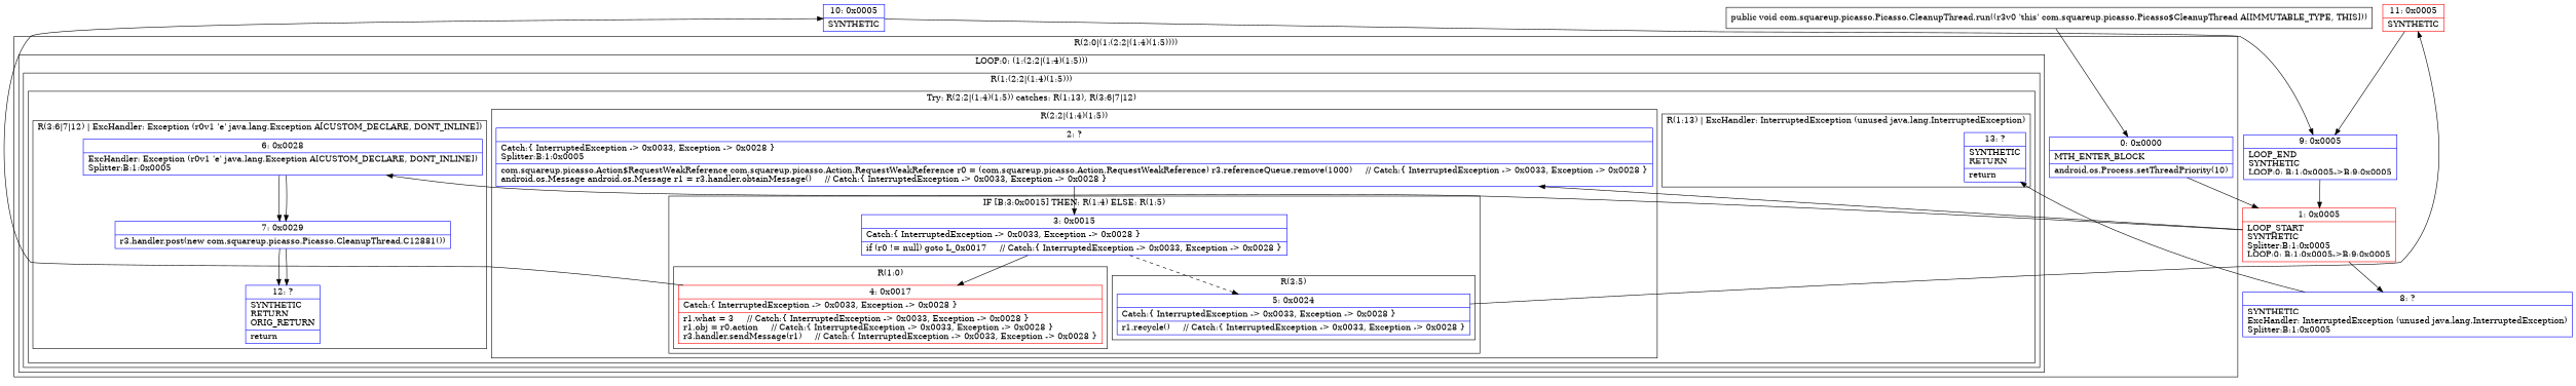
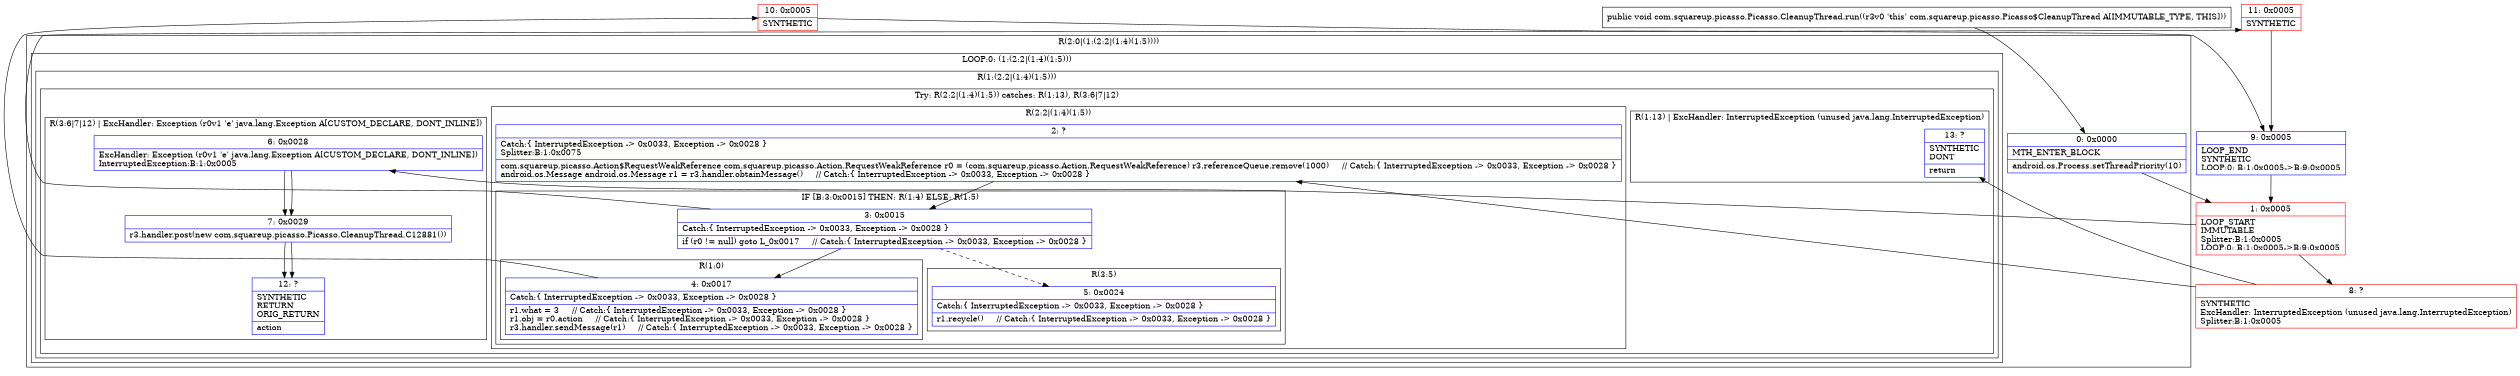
  digraph {
    node [color=blue shape=record]
-   n1 [color=red label="{4\:\ 0x0017|Catch:\{ InterruptedException \-\> 0x0033, Exception \-\> 0x0028 \}\l|r1.what = 3     \/\/ Catch:\{ InterruptedException \-\> 0x0033, Exception \-\> 0x0028 \}\lr1.obj = r0.action     \/\/ Catch:\{ InterruptedException \-\> 0x0033, Exception \-\> 0x0028 \}\lr3.handler.sendMessage(r1)     \/\/ Catch:\{ InterruptedException \-\> 0x0033, Exception \-\> 0x0028 \}\l}"]
+   n1 [label="{4\:\ 0x0017|Catch:\{ InterruptedException \-\> 0x0033, Exception \-\> 0x0028 \}\l|r1.what = 3     \/\/ Catch:\{ InterruptedException \-\> 0x0033, Exception \-\> 0x0028 \}\lr1.obj = r0.action     \/\/ Catch:\{ InterruptedException \-\> 0x0033, Exception \-\> 0x0028 \}\lr3.handler.sendMessage(r1)     \/\/ Catch:\{ InterruptedException \-\> 0x0033, Exception \-\> 0x0028 \}\l}"]
    n2 [label="{5\:\ 0x0024|Catch:\{ InterruptedException \-\> 0x0033, Exception \-\> 0x0028 \}\l|r1.recycle()     \/\/ Catch:\{ InterruptedException \-\> 0x0033, Exception \-\> 0x0028 \}\l}"]
    n3 [label="{3\:\ 0x0015|Catch:\{ InterruptedException \-\> 0x0033, Exception \-\> 0x0028 \}\l|if (r0 != null) goto L_0x0017     \/\/ Catch:\{ InterruptedException \-\> 0x0033, Exception \-\> 0x0028 \}\l}"]
-   n4 [label="{2\:\ ?|Catch:\{ InterruptedException \-\> 0x0033, Exception \-\> 0x0028 \}\lSplitter:B:1:0x0005\l|com.squareup.picasso.Action$RequestWeakReference com.squareup.picasso.Action.RequestWeakReference r0 = (com.squareup.picasso.Action.RequestWeakReference) r3.referenceQueue.remove(1000)     \/\/ Catch:\{ InterruptedException \-\> 0x0033, Exception \-\> 0x0028 \}\landroid.os.Message android.os.Message r1 = r3.handler.obtainMessage()     \/\/ Catch:\{ InterruptedException \-\> 0x0033, Exception \-\> 0x0028 \}\l}"]
-   n5 [label="{13\:\ ?|SYNTHETIC\lRETURN\l|return\l}"]
-   n6 [label="{6\:\ 0x0028|ExcHandler: Exception (r0v1 'e' java.lang.Exception A[CUSTOM_DECLARE, DONT_INLINE])\lSplitter:B:1:0x0005\l}"]
+   n4 [label="{2\:\ ?|Catch:\{ InterruptedException \-\> 0x0033, Exception \-\> 0x0028 \}\lSplitter:B:1:0x0075\l|com.squareup.picasso.Action$RequestWeakReference com.squareup.picasso.Action.RequestWeakReference r0 = (com.squareup.picasso.Action.RequestWeakReference) r3.referenceQueue.remove(1000)     \/\/ Catch:\{ InterruptedException \-\> 0x0033, Exception \-\> 0x0028 \}\landroid.os.Message android.os.Message r1 = r3.handler.obtainMessage()     \/\/ Catch:\{ InterruptedException \-\> 0x0033, Exception \-\> 0x0028 \}\l}"]
+   n5 [label="{13\:\ ?|SYNTHETIC\lDONT\l|return\l}"]
+   n6 [label="{6\:\ 0x0028|ExcHandler: Exception (r0v1 'e' java.lang.Exception A[CUSTOM_DECLARE, DONT_INLINE])\lInterruptedException:B:1:0x0005\l}"]
    n7 [label="{7\:\ 0x0029|r3.handler.post(new com.squareup.picasso.Picasso.CleanupThread.C12881())\l}"]
-   n8 [label="{12\:\ ?|SYNTHETIC\lRETURN\lORIG_RETURN\l|return\l}"]
+   n8 [label="{12\:\ ?|SYNTHETIC\lRETURN\lORIG_RETURN\l|action\l}"]
    n9 [label="{0\:\ 0x0000|MTH_ENTER_BLOCK\l|android.os.Process.setThreadPriority(10)\l}"]
-   n10 [label="{10\:\ 0x0005|SYNTHETIC\l}"]
+   n10 [color=red label="{10\:\ 0x0005|SYNTHETIC\l}"]
    n11 [color=red label="{11\:\ 0x0005|SYNTHETIC\l}"]
-   n12 [color=red label="{1\:\ 0x0005|LOOP_START\lSYNTHETIC\lSplitter:B:1:0x0005\lLOOP:0: B:1:0x0005\-\>B:9:0x0005\l}"]
-   n13 [label="{8\:\ ?|SYNTHETIC\lExcHandler: InterruptedException (unused java.lang.InterruptedException)\lSplitter:B:1:0x0005\l}"]
+   n12 [color=red label="{1\:\ 0x0005|LOOP_START\lIMMUTABLE\lSplitter:B:1:0x0005\lLOOP:0: B:1:0x0005\-\>B:9:0x0005\l}"]
+   n13 [color=red label="{8\:\ ?|SYNTHETIC\lExcHandler: InterruptedException (unused java.lang.InterruptedException)\lSplitter:B:1:0x0005\l}"]
    n14 [label="{9\:\ 0x0005|LOOP_END\lSYNTHETIC\lLOOP:0: B:1:0x0005\-\>B:9:0x0005\l}"]
    n15 [label="{public void com.squareup.picasso.Picasso.CleanupThread.run((r3v0 'this' com.squareup.picasso.Picasso$CleanupThread A[IMMUTABLE_TYPE, THIS])) }" color=""]
    subgraph cluster_1 {
      label="R(2:0|(1:(2:2|(1:4)(1:5))))"
      n9
      subgraph cluster_2 {
        label="LOOP:0: (1:(2:2|(1:4)(1:5)))"
        subgraph cluster_3 {
          label="R(1:(2:2|(1:4)(1:5)))"
          subgraph cluster_4 {
            label="Try: R(2:2|(1:4)(1:5)) catches: R(1:13), R(3:6|7|12)"
            subgraph cluster_5 {
              label="R(2:2|(1:4)(1:5))"
              n4
              subgraph cluster_6 {
                label="IF [B:3:0x0015] THEN: R(1:4) ELSE: R(1:5)"
                n3
                subgraph cluster_7 {
                  label="R(1:0)"
                  n1
                }
                subgraph cluster_8 {
                  label="R(3:5)"
                  n2
                }
              }
            }
            subgraph cluster_9 {
              label="R(1:13) | ExcHandler: InterruptedException (unused java.lang.InterruptedException)\l"
              n5
            }
            subgraph cluster_10 {
              label="R(3:6|7|12) | ExcHandler: Exception (r0v1 'e' java.lang.Exception A[CUSTOM_DECLARE, DONT_INLINE])\l"
              n6
              n7
              n8
            }
          }
        }
      }
    }
    subgraph cluster_11 {
      label="R(1:13) | ExcHandler: InterruptedException (unused java.lang.InterruptedException)\l"
    }
    subgraph cluster_12 {
      label="R(3:6|7|12) | ExcHandler: Exception (r0v1 'e' java.lang.Exception A[CUSTOM_DECLARE, DONT_INLINE])\l"
    }
    n1 -> n10
-   n2 -> n11
+   n3 -> n11
    n3 -> n1
    n3 -> n2 [style=dashed]
    n4 -> n3
    n6 -> n7
    n6 -> n7
    n7 -> n8
    n7 -> n8
    n9 -> n12
    n10 -> n14
    n11 -> n14
-   n12 -> n4
+   n13 -> n4
    n12 -> n6
    n12 -> n13
    n13 -> n5
    n14 -> n12
    n15 -> n9
  }
